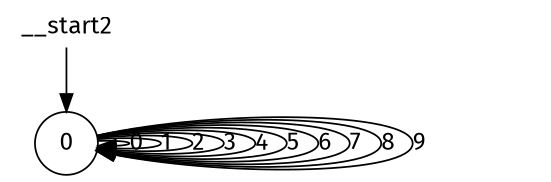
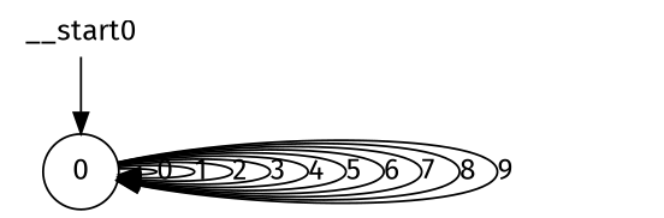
  digraph {
    fontname="Fira Sans"
    node [fontname="Fira Sans"]
    edge [fontname="Fira Sans"]
    n1 [label=0 shape=circle]
-   __start0 [height=0 shape=none width=0 label=__start2]
+   __start0 [height=0 shape=none width=0]
    n1 -> n1 [label=0]
    n1 -> n1 [label=1]
    n1 -> n1 [label=2]
    n1 -> n1 [label=3]
    n1 -> n1 [label=4]
    n1 -> n1 [label=5]
    n1 -> n1 [label=6]
    n1 -> n1 [label=7]
    n1 -> n1 [label=8]
    n1 -> n1 [label=9]
    __start0 -> n1
  }
